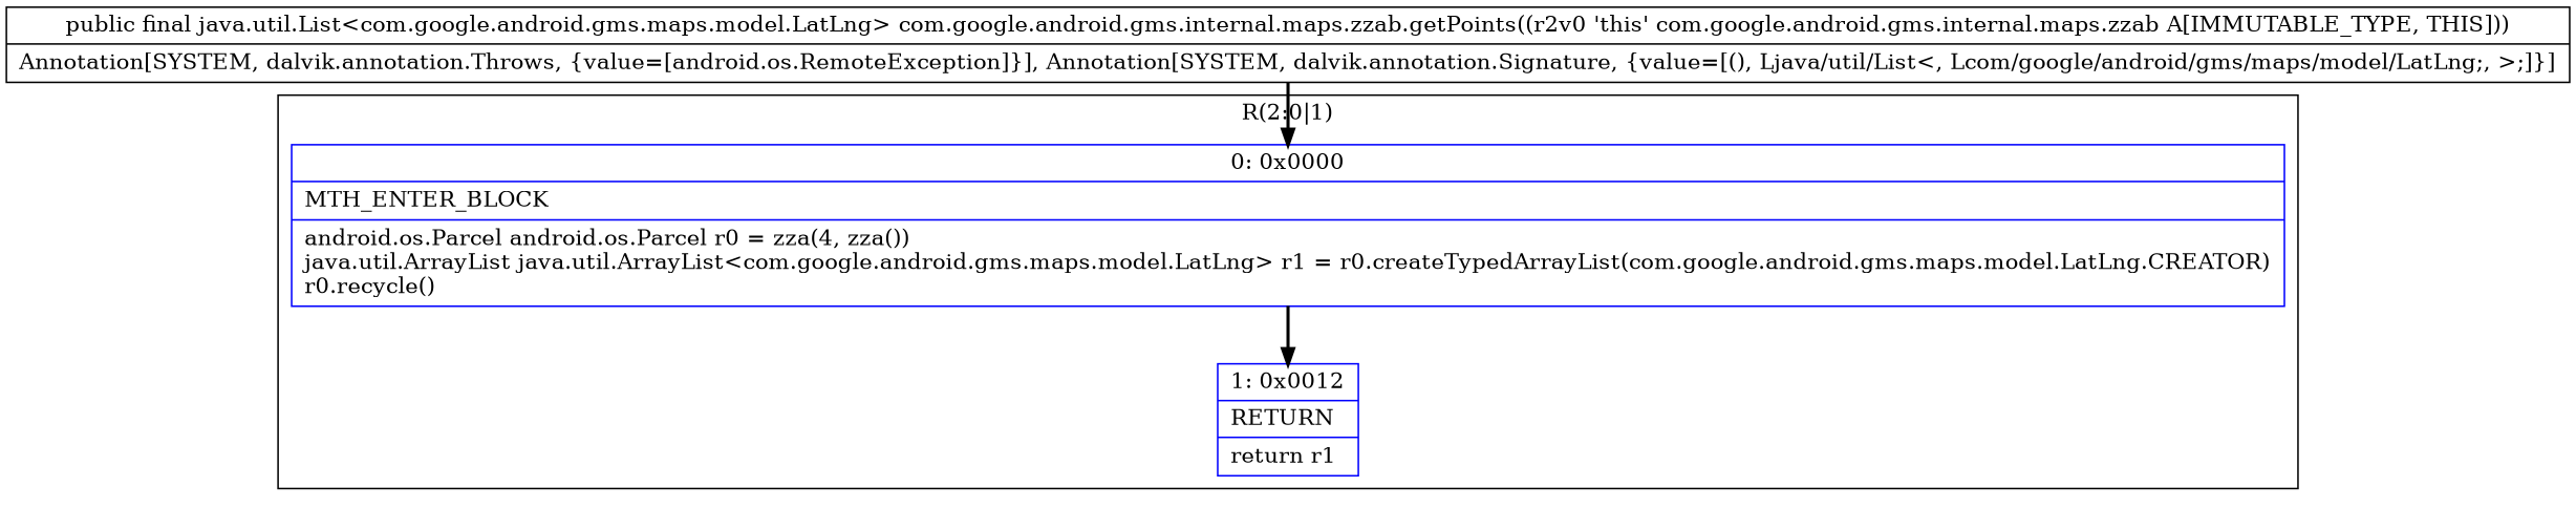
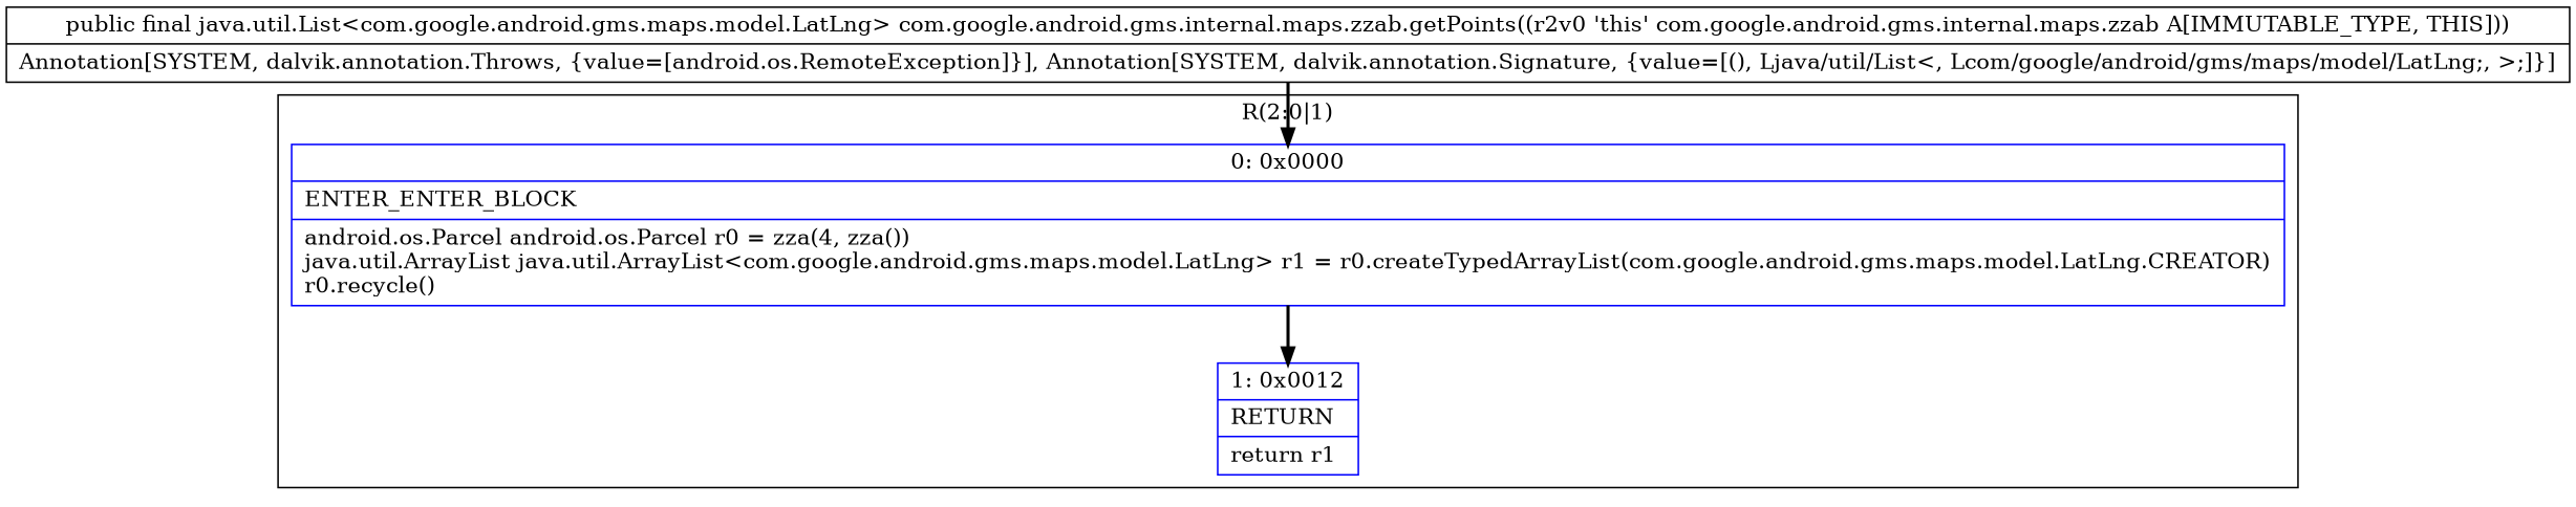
  digraph {
    node [color=blue shape=record]
    edge [style=bold]
-   n1 [label="{0\:\ 0x0000|MTH_ENTER_BLOCK\l|android.os.Parcel android.os.Parcel r0 = zza(4, zza())\ljava.util.ArrayList java.util.ArrayList\<com.google.android.gms.maps.model.LatLng\> r1 = r0.createTypedArrayList(com.google.android.gms.maps.model.LatLng.CREATOR)\lr0.recycle()\l}"]
+   n1 [label="{0\:\ 0x0000|ENTER_ENTER_BLOCK\l|android.os.Parcel android.os.Parcel r0 = zza(4, zza())\ljava.util.ArrayList java.util.ArrayList\<com.google.android.gms.maps.model.LatLng\> r1 = r0.createTypedArrayList(com.google.android.gms.maps.model.LatLng.CREATOR)\lr0.recycle()\l}"]
    n2 [label="{1\:\ 0x0012|RETURN\l|return r1\l}"]
    n3 [label="{public final java.util.List\<com.google.android.gms.maps.model.LatLng\> com.google.android.gms.internal.maps.zzab.getPoints((r2v0 'this' com.google.android.gms.internal.maps.zzab A[IMMUTABLE_TYPE, THIS]))  | Annotation[SYSTEM, dalvik.annotation.Throws, \{value=[android.os.RemoteException]\}], Annotation[SYSTEM, dalvik.annotation.Signature, \{value=[(), Ljava\/util\/List\<, Lcom\/google\/android\/gms\/maps\/model\/LatLng;, \>;]\}]\l}" color=""]
    subgraph cluster_1 {
      label="R(2:0|1)"
      n1
      n2
    }
    n1 -> n2
    n3 -> n1
  }
